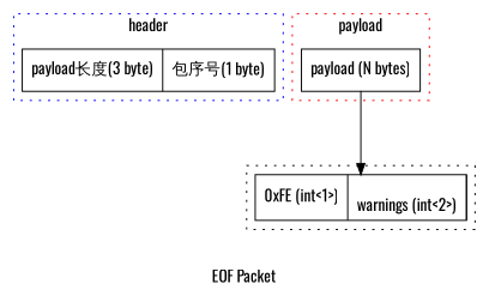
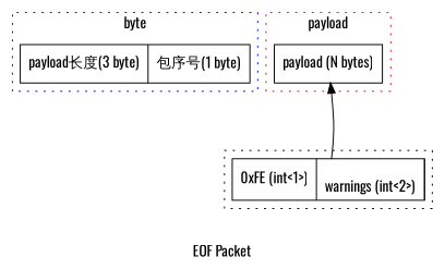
  digraph {
    clusterrank=local
    compound=true
    fontname=Oswald
    label="EOF Packet"
    node [fontname=Oswald shape=record]
    n1 [label="payload长度(3 byte)| 包序号 (1 byte)"]
    n2 [label="payload  (N bytes)"]
    n3 [label=" 0xFE (int\<1\>) |\n				warnings (int\<2\>) |\n				<f0> status_flags (int\<2\>)\n				"]
    subgraph cluster_1 {
      color=blue
-     label=header
+     label=byte
      style=dotted
      n1
    }
    subgraph cluster_2 {
      color=red
      label=payload
      style=dotted
      n2
    }
    subgraph cluster_3 {
      label=""
      style=dotted
      n3
    }
-   n2 -> n3 [fontname=Oswald minlen=2]
+   n3 -> n2 [fontname=Oswald minlen=2]
  }
